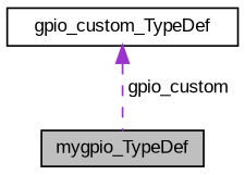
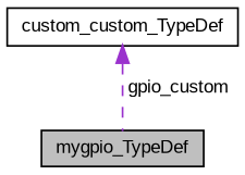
  digraph {
    fontname="Liberation Sans"
    node [color=black fontname="Liberation Sans" fontsize=10 shape=record style=filled]
    n1 [fillcolor=grey75 fontcolor=black height=0.2 label=mygpio_TypeDef width=0.4]
-   n2 [fillcolor=white height=0.2 label=gpio_custom_TypeDef width=0.4]
+   n2 [fillcolor=white height=0.2 label=custom_custom_TypeDef width=0.4]
    n2 -> n1 [color=darkorchid3 dir=back fontname="Liberation Sans" fontsize=10 label=" gpio_custom" labelfontname=Helvetica labelfontsize=10 style=dashed]
  }
